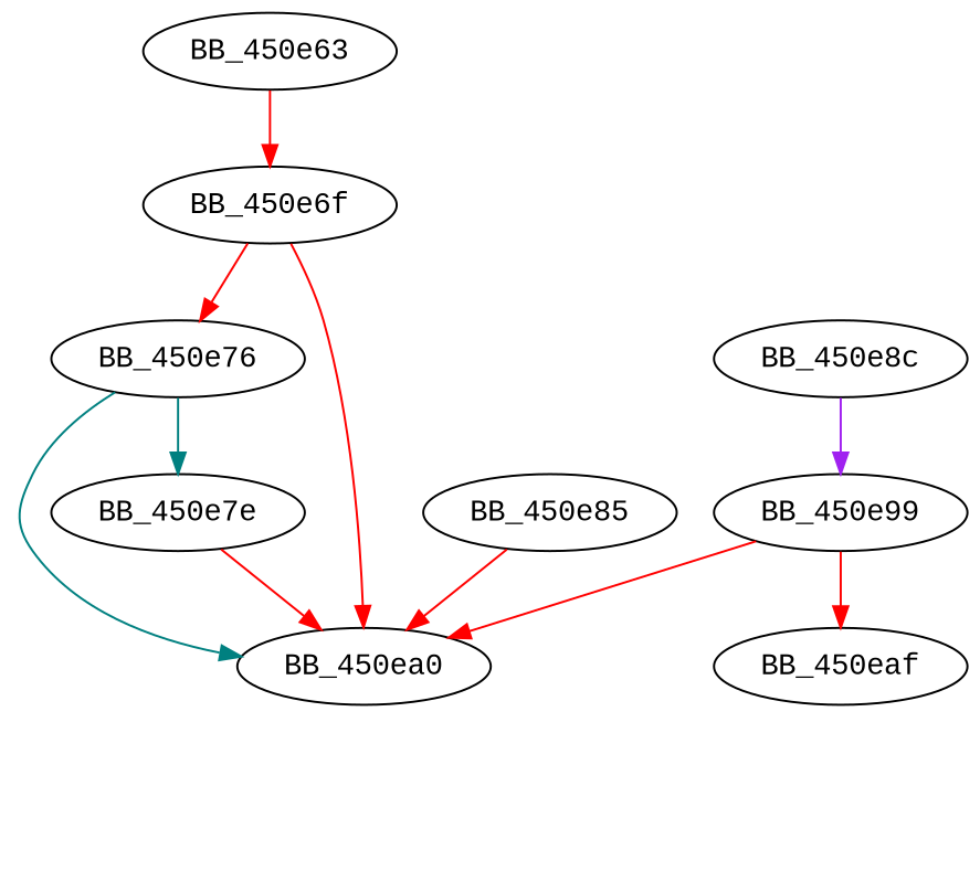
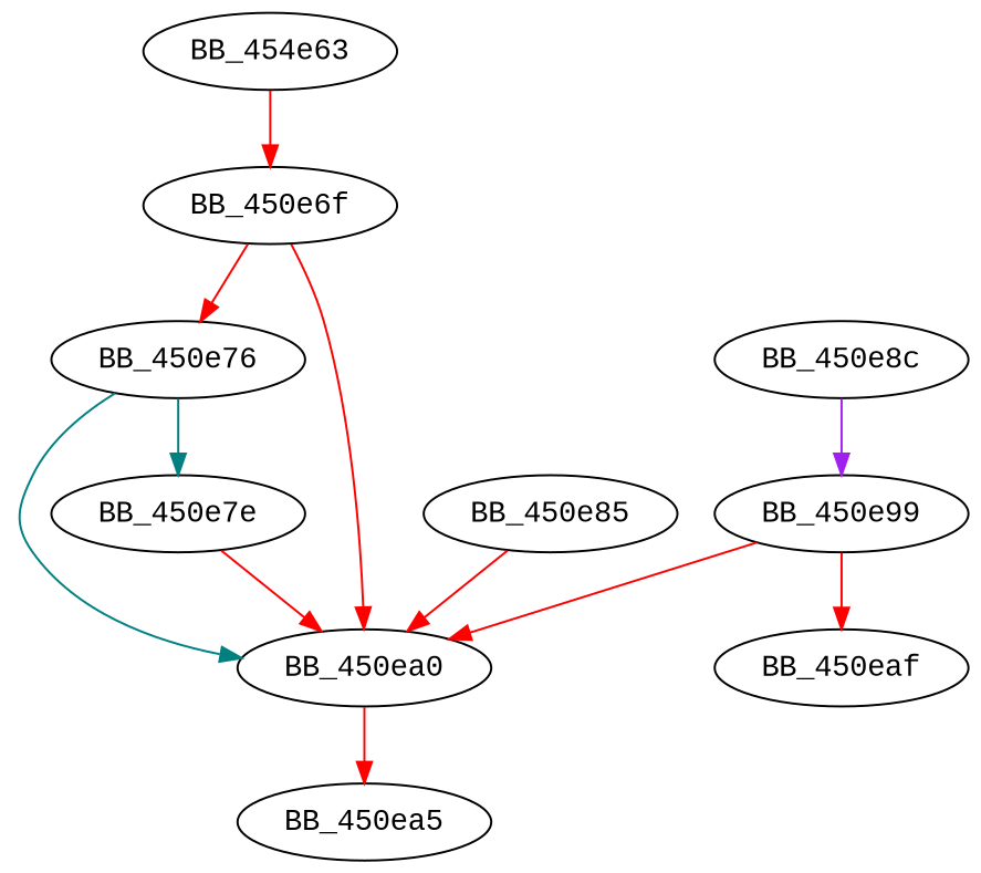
  digraph {
    fontname="Liberation Mono"
    node [fontname="Liberation Mono"]
    edge [color=red fontname="Liberation Mono"]
-   BB_450e63
+   BB_450e63 [label=BB_454e63]
    BB_450e6f
    BB_450e76
    BB_450ea0
    BB_450e7e
+   BB_450ea5
    BB_450e85
    BB_450e8c
    BB_450e99
    BB_450eaf
    BB_450e63 -> BB_450e6f
    BB_450e6f -> BB_450e76
    BB_450e6f -> BB_450ea0
    BB_450e76 -> BB_450ea0 [color=teal]
    BB_450e76 -> BB_450e7e [color=teal]
+   BB_450ea0 -> BB_450ea5
    BB_450e7e -> BB_450ea0
    BB_450e85 -> BB_450ea0
    BB_450e8c -> BB_450e99 [color=purple]
    BB_450e99 -> BB_450ea0
    BB_450e99 -> BB_450eaf
  }
